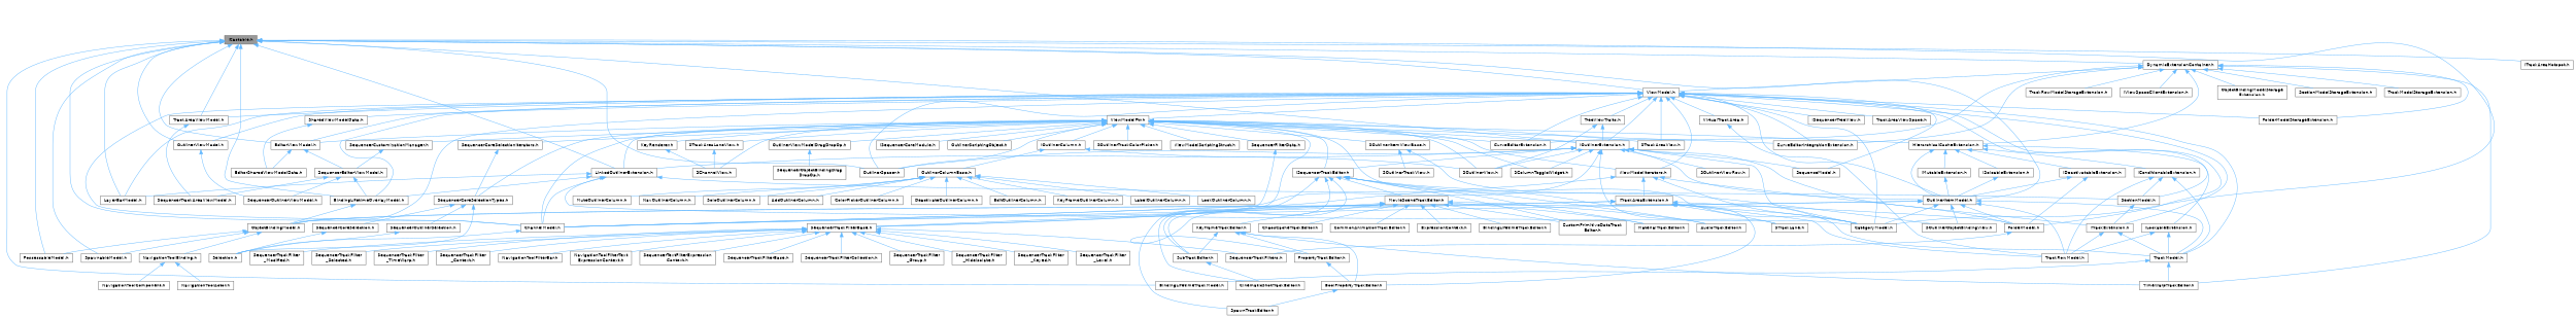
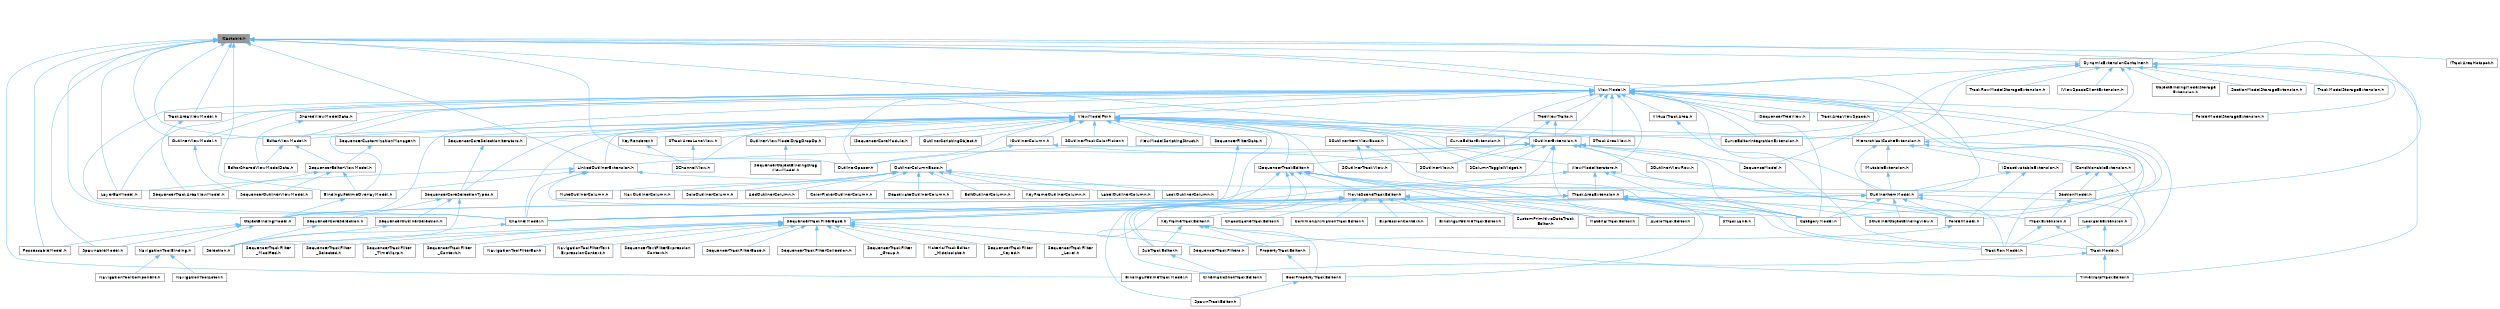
  digraph {
    node [color=grey40 fillcolor=white fontname=Helvetica fontsize=10 shape=box style=filled]
    edge [color=steelblue1 dir=back fontname=Helvetica fontsize=10 labelfontname=Helvetica labelfontsize=10 style=solid]
    n1 [color=gray40 fillcolor=grey60 fontcolor=black height=0.2 label="ICastable.h" width=0.4]
    n2 [height=0.2 label="BindingLifetimeOverlayModel.h" width=0.4]
    n3 [height=0.2 label="PossessableModel.h" width=0.4]
    n4 [height=0.2 label="SpawnableModel.h" width=0.4]
    n5 [height=0.2 label="BindingLifetimeTrackModel.h" width=0.4]
    n6 [height=0.2 label="CategoryModel.h" width=0.4]
    n7 [height=0.2 label="ChannelModel.h" width=0.4]
    n8 [height=0.2 label="DynamicExtensionContainer.h" width=0.4]
    n9 [height=0.2 label="OutlinerItemModel.h" width=0.4]
    n10 [height=0.2 label="ViewModel.h" width=0.4]
    n11 [height=0.2 label="EditorViewModel.h" width=0.4]
    n12 [height=0.2 label="IOutlinerExtension.h" width=0.4]
    n13 [height=0.2 label="LinkedOutlinerExtension.h" width=0.4]
    n14 [height=0.2 label="LayerBarModel.h" width=0.4]
    n15 [height=0.2 label="OutlinerSpacer.h" width=0.4]
    n16 [height=0.2 label="OutlinerViewModel.h" width=0.4]
    n17 [height=0.2 label="TrackAreaViewModel.h" width=0.4]
    n18 [height=0.2 label="ITrackAreaHotspot.h" width=0.4]
    n19 [height=0.2 label="ObjectBindingModel.h" width=0.4]
    n20 [height=0.2 label="Selection.h" width=0.4]
    n21 [height=0.2 label="CurveEditorExtension.h" width=0.4]
    n22 [height=0.2 label="CurveEditorIntegrationExtension.h" width=0.4]
    n23 [height=0.2 label="FolderModelStorageExtension.h" width=0.4]
    n24 [height=0.2 label="HierarchicalCacheExtension.h" width=0.4]
    n25 [height=0.2 label="TimeWarpTrackEditor.h" width=0.4]
    n26 [height=0.2 label="IViewSpaceClientExtension.h" width=0.4]
    n27 [height=0.2 label="ObjectBindingModelStorage\lExtension.h" width=0.4]
    n28 [height=0.2 label="SectionModelStorageExtension.h" width=0.4]
    n29 [height=0.2 label="TrackModelStorageExtension.h" width=0.4]
    n30 [height=0.2 label="TrackRowModelStorageExtension.h" width=0.4]
    n31 [height=0.2 label="TrackModel.h" width=0.4]
    n32 [height=0.2 label="TrackRowModel.h" width=0.4]
    n33 [height=0.2 label="FolderModel.h" width=0.4]
    n34 [height=0.2 label="SOutlinerObjectBindingView.h" width=0.4]
    n35 [height=0.2 label="SectionModel.h" width=0.4]
    n36 [height=0.2 label="ITrackExtension.h" width=0.4]
    n37 [height=0.2 label="SequenceModel.h" width=0.4]
    n38 [height=0.2 label="ISequencerTreeView.h" width=0.4]
    n39 [height=0.2 label="STrackAreaView.h" width=0.4]
    n40 [height=0.2 label="SharedViewModelData.h" width=0.4]
    n41 [height=0.2 label="TrackAreaViewSpace.h" width=0.4]
    n42 [height=0.2 label="TreeViewTraits.h" width=0.4]
    n43 [height=0.2 label="ViewModelIterators.h" width=0.4]
    n44 [height=0.2 label="ViewModelPtr.h" width=0.4]
    n45 [height=0.2 label="VirtualTrackArea.h" width=0.4]
    n46 [height=0.2 label="EditorSharedViewModelData.h" width=0.4]
    n47 [height=0.2 label="SequencerEditorViewModel.h" width=0.4]
    n48 [height=0.2 label="ISequencerTrackEditor.h" width=0.4]
    n49 [height=0.2 label="SColumnToggleWidget.h" width=0.4]
    n50 [height=0.2 label="SOutlinerView.h" width=0.4]
    n51 [height=0.2 label="SOutlinerViewRow.h" width=0.4]
    n52 [height=0.2 label="STrackLane.h" width=0.4]
    n53 [height=0.2 label="SequencerOutlinerViewModel.h" width=0.4]
    n54 [height=0.2 label="SequencerTrackAreaViewModel.h" width=0.4]
    n55 [height=0.2 label="NavigationToolBinding.h" width=0.4]
    n56 [height=0.2 label="NavigationToolActor.h" width=0.4]
    n57 [height=0.2 label="NavigationToolComponent.h" width=0.4]
    n58 [height=0.2 label="IConditionableExtension.h" width=0.4]
    n59 [height=0.2 label="IDeactivatableExtension.h" width=0.4]
    n60 [height=0.2 label="ILockableExtension.h" width=0.4]
    n61 [height=0.2 label="IMutableExtension.h" width=0.4]
-   n62 [height=0.2 label="ISoloableExtension.h" width=0.4]
    n63 [height=0.2 label="SequencerTrackFilters.h" width=0.4]
    n64 [height=0.2 label="ITrackAreaExtension.h" width=0.4]
    n65 [height=0.2 label="SequencerTrackFilterBase.h" width=0.4]
    n66 [height=0.2 label="IOutlinerColumn.h" width=0.4]
    n67 [height=0.2 label="ISequencerCoreModule.h" width=0.4]
    n68 [height=0.2 label="KeyRenderer.h" width=0.4]
    n69 [height=0.2 label="SChannelView.h" width=0.4]
    n70 [height=0.2 label="OutlinerScriptingObject.h" width=0.4]
    n71 [height=0.2 label="OutlinerViewModelDragDropOp.h" width=0.4]
    n72 [height=0.2 label="SOutlinerItemViewBase.h" width=0.4]
    n73 [height=0.2 label="SOutlinerTrackColorPicker.h" width=0.4]
    n74 [height=0.2 label="STrackAreaLaneView.h" width=0.4]
    n75 [height=0.2 label="SequencerCoreSelectionIterators.h" width=0.4]
    n76 [height=0.2 label="SequencerCoreSelectionTypes.h" width=0.4]
    n77 [height=0.2 label="SequencerCustomizationManager.h" width=0.4]
    n78 [height=0.2 label="SequencerFilterData.h" width=0.4]
    n79 [height=0.2 label="ViewModelScriptingStruct.h" width=0.4]
    n80 [height=0.2 label="AudioTrackEditor.h" width=0.4]
    n81 [height=0.2 label="BoolPropertyTrackEditor.h" width=0.4]
    n82 [height=0.2 label="SpawnTrackEditor.h" width=0.4]
    n83 [height=0.2 label="CinematicShotTrackEditor.h" width=0.4]
    n84 [height=0.2 label="CustomPrimitiveDataTrack\lEditor.h" width=0.4]
    n85 [height=0.2 label="MaterialTrackEditor.h" width=0.4]
    n86 [height=0.2 label="MovieSceneTrackEditor.h" width=0.4]
    n87 [height=0.2 label="SubTrackEditor.h" width=0.4]
    n88 [height=0.2 label="BindingLifetimeTrackEditor.h" width=0.4]
    n89 [height=0.2 label="ChaosCacheTrackEditor.h" width=0.4]
    n90 [height=0.2 label="CommonAnimationTrackEditor.h" width=0.4]
    n91 [height=0.2 label="KeyframeTrackEditor.h" width=0.4]
    n92 [height=0.2 label="PropertyTrackEditor.h" width=0.4]
    n93 [height=0.2 label="ExpressionContext.h" width=0.4]
    n94 [height=0.2 label="NavigationToolFilterBar.h" width=0.4]
    n95 [height=0.2 label="NavigationToolFilterText\lExpressionContext.h" width=0.4]
    n96 [height=0.2 label="SequencerTextFilterExpression\lContext.h" width=0.4]
    n97 [height=0.2 label="SequencerTrackFilterBase.h" width=0.4]
    n98 [height=0.2 label="SequencerTrackFilterCollection.h" width=0.4]
    n99 [height=0.2 label="SequencerTrackFilter\l_Group.h" width=0.4]
-   n100 [height=0.2 label="SequencerTrackFilter\l_HideIsolate.h" width=0.4]
+   n100 [height=0.2 label="MaterialTrackEditor\l_HideIsolate.h" width=0.4]
    n101 [height=0.2 label="SequencerTrackFilter\l_Keyed.h" width=0.4]
    n102 [height=0.2 label="SequencerTrackFilter\l_Level.h" width=0.4]
    n103 [height=0.2 label="SequencerTrackFilter\l_Modified.h" width=0.4]
    n104 [height=0.2 label="SequencerTrackFilter\l_Selected.h" width=0.4]
    n105 [height=0.2 label="SequencerTrackFilter\l_TimeWarp.h" width=0.4]
    n106 [height=0.2 label="SequencerTrackFilter\l_Context.h" width=0.4]
    n107 [height=0.2 label="OutlinerColumnBase.h" width=0.4]
-   n108 [height=0.2 label="SequencerObjectBindingDrag\lDropOp.h" width=0.4]
+   n108 [height=0.2 label="SequencerObjectBindingDrag\lViewModel.h" width=0.4]
    n109 [height=0.2 label="SOutlinerTrackView.h" width=0.4]
    n110 [height=0.2 label="SequencerCoreSelection.h" width=0.4]
    n111 [height=0.2 label="SequencerOutlinerSelection.h" width=0.4]
    n112 [height=0.2 label="AddOutlinerColumn.h" width=0.4]
    n113 [height=0.2 label="ColorPickerOutlinerColumn.h" width=0.4]
    n114 [height=0.2 label="DeactivateOutlinerColumn.h" width=0.4]
    n115 [height=0.2 label="EditOutlinerColumn.h" width=0.4]
    n116 [height=0.2 label="KeyFrameOutlinerColumn.h" width=0.4]
    n117 [height=0.2 label="LabelOutlinerColumn.h" width=0.4]
    n118 [height=0.2 label="LockOutlinerColumn.h" width=0.4]
    n119 [height=0.2 label="MuteOutlinerColumn.h" width=0.4]
    n120 [height=0.2 label="NavOutlinerColumn.h" width=0.4]
    n121 [height=0.2 label="SoloOutlinerColumn.h" width=0.4]
    n1 -> n2
    n1 -> n3
    n1 -> n4
    n1 -> n5
    n1 -> n6
    n1 -> n7
    n1 -> n8
    n1 -> n9
    n1 -> n10
    n1 -> n11
    n1 -> n12
    n1 -> n13
    n1 -> n14
    n1 -> n15
    n1 -> n16
    n1 -> n17
    n1 -> n18
    n2 -> n19
    n7 -> n20
    n8 -> n10
    n8 -> n21
    n8 -> n22
    n8 -> n23
    n8 -> n24
    n8 -> n25
    n8 -> n26
    n8 -> n27
    n8 -> n28
    n8 -> n29
    n8 -> n30
    n9 -> n6
    n9 -> n7
    n9 -> n19
    n9 -> n31
    n9 -> n32
    n9 -> n33
    n9 -> n34
    n10 -> n2
    n10 -> n6
    n10 -> n7
    n10 -> n9
    n10 -> n11
    n10 -> n12
    n10 -> n14
    n10 -> n15
    n10 -> n16
    n10 -> n17
    n10 -> n19
    n10 -> n21
    n10 -> n22
    n10 -> n23
    n10 -> n31
    n10 -> n33
    n10 -> n35
    n10 -> n36
    n10 -> n37
    n10 -> n38
    n10 -> n39
    n10 -> n40
    n10 -> n41
    n10 -> n42
    n10 -> n43
    n10 -> n44
    n10 -> n45
    n11 -> n46
    n11 -> n47
    n12 -> n6
    n12 -> n7
    n12 -> n9
    n12 -> n13
    n12 -> n15
    n12 -> n33
    n12 -> n37
    n12 -> n48
    n12 -> n49
    n12 -> n50
    n12 -> n51
    n12 -> n52
    n13 -> n2
    n13 -> n6
    n13 -> n7
    n13 -> n14
    n13 -> n35
    n16 -> n53
    n17 -> n54
    n19 -> n3
    n19 -> n4
    n19 -> n55
    n24 -> n9
    n24 -> n58
    n24 -> n59
    n24 -> n60
    n24 -> n61
-   n24 -> n62
    n31 -> n5
    n31 -> n25
    n33 -> n63
    n35 -> n36
    n36 -> n31
    n36 -> n32
    n40 -> n46
    n42 -> n12
    n42 -> n50
    n43 -> n6
    n43 -> n7
    n43 -> n36
    n43 -> n64
    n44 -> n6
    n44 -> n7
    n44 -> n11
    n44 -> n12
    n44 -> n13
    n44 -> n15
+   n44 -> n16
    n44 -> n21
    n44 -> n22
    n44 -> n24
    n44 -> n39
    n44 -> n43
    n44 -> n48
    n44 -> n49
    n44 -> n50
    n44 -> n65
    n44 -> n66
    n44 -> n67
    n44 -> n68
    n44 -> n69
    n44 -> n70
    n44 -> n71
    n44 -> n72
    n44 -> n73
    n44 -> n74
    n44 -> n75
    n44 -> n76
    n44 -> n77
    n44 -> n78
    n44 -> n79
    n45 -> n32
    n47 -> n2
    n47 -> n53
    n47 -> n54
    n48 -> n80
    n48 -> n81
    n48 -> n82
    n48 -> n83
    n48 -> n84
    n48 -> n85
    n48 -> n86
    n48 -> n87
    n55 -> n56
    n55 -> n57
    n58 -> n31
    n58 -> n32
    n58 -> n35
    n59 -> n9
    n59 -> n33
    n60 -> n31
    n60 -> n32
    n61 -> n9
-   n62 -> n9
    n64 -> n6
    n64 -> n7
    n64 -> n19
    n64 -> n31
    n64 -> n32
    n64 -> n33
    n64 -> n52
    n65 -> n63
    n65 -> n94
    n65 -> n95
    n65 -> n96
    n65 -> n97
    n65 -> n98
    n65 -> n99
    n65 -> n100
    n65 -> n101
    n65 -> n102
    n65 -> n103
    n65 -> n104
    n65 -> n105
    n65 -> n106
    n66 -> n50
    n66 -> n107
    n68 -> n69
    n71 -> n108
    n72 -> n34
    n72 -> n109
    n74 -> n69
    n75 -> n76
    n76 -> n20
    n76 -> n110
    n76 -> n111
    n77 -> n47
    n78 -> n65
    n81 -> n82
    n86 -> n65
    n86 -> n80
    n86 -> n84
    n86 -> n85
    n86 -> n87
    n86 -> n88
    n86 -> n89
    n86 -> n90
    n86 -> n91
    n86 -> n92
    n86 -> n93
    n87 -> n83
    n91 -> n25
    n91 -> n81
    n91 -> n87
    n91 -> n92
    n92 -> n81
    n107 -> n112
    n107 -> n113
    n107 -> n114
    n107 -> n115
    n107 -> n116
    n107 -> n117
    n107 -> n118
    n107 -> n119
    n107 -> n120
    n107 -> n121
    n110 -> n20
    n111 -> n20
  }
